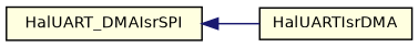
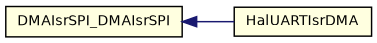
  digraph {
    rankdir=LR
    node [color=black fillcolor=lightyellow fontname=Helvetica fontsize=10 shape=record style=filled]
-   n1 [fontcolor=black height=0.2 label=HalUART_DMAIsrSPI width=0.4]
+   n1 [fontcolor=black height=0.2 label=DMAIsrSPI_DMAIsrSPI width=0.4]
    n2 [height=0.2 label=HalUARTIsrDMA width=0.4]
    n1 -> n2 [color=midnightblue dir=back fontname=Helvetica fontsize=10 labelfontname=Helvetica labelfontsize=10 style=solid]
  }
